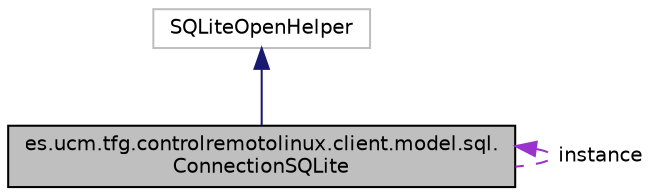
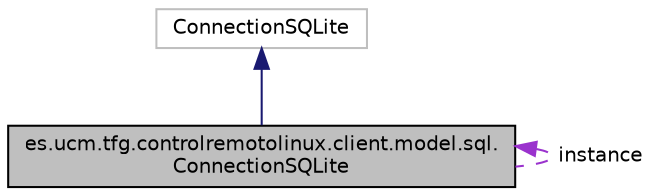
  digraph {
    node [fontname=Helvetica fontsize=10 shape=record style=filled]
    edge [dir=back fontname=Helvetica fontsize=10 labelfontname=Helvetica labelfontsize=10]
    n1 [color=black fillcolor=grey75 fontcolor=black height=0.2 label="es.ucm.tfg.controlremotolinux.client.model.sql.\lConnectionSQLite" width=0.4]
-   n2 [color=grey75 fillcolor=white height=0.2 label=SQLiteOpenHelper width=0.4]
+   n2 [color=grey75 fillcolor=white height=0.2 label=ConnectionSQLite width=0.4]
    n1 -> n1 [color=darkorchid3 label=" instance" style=dashed]
    n2 -> n1 [color=midnightblue style=solid]
  }
